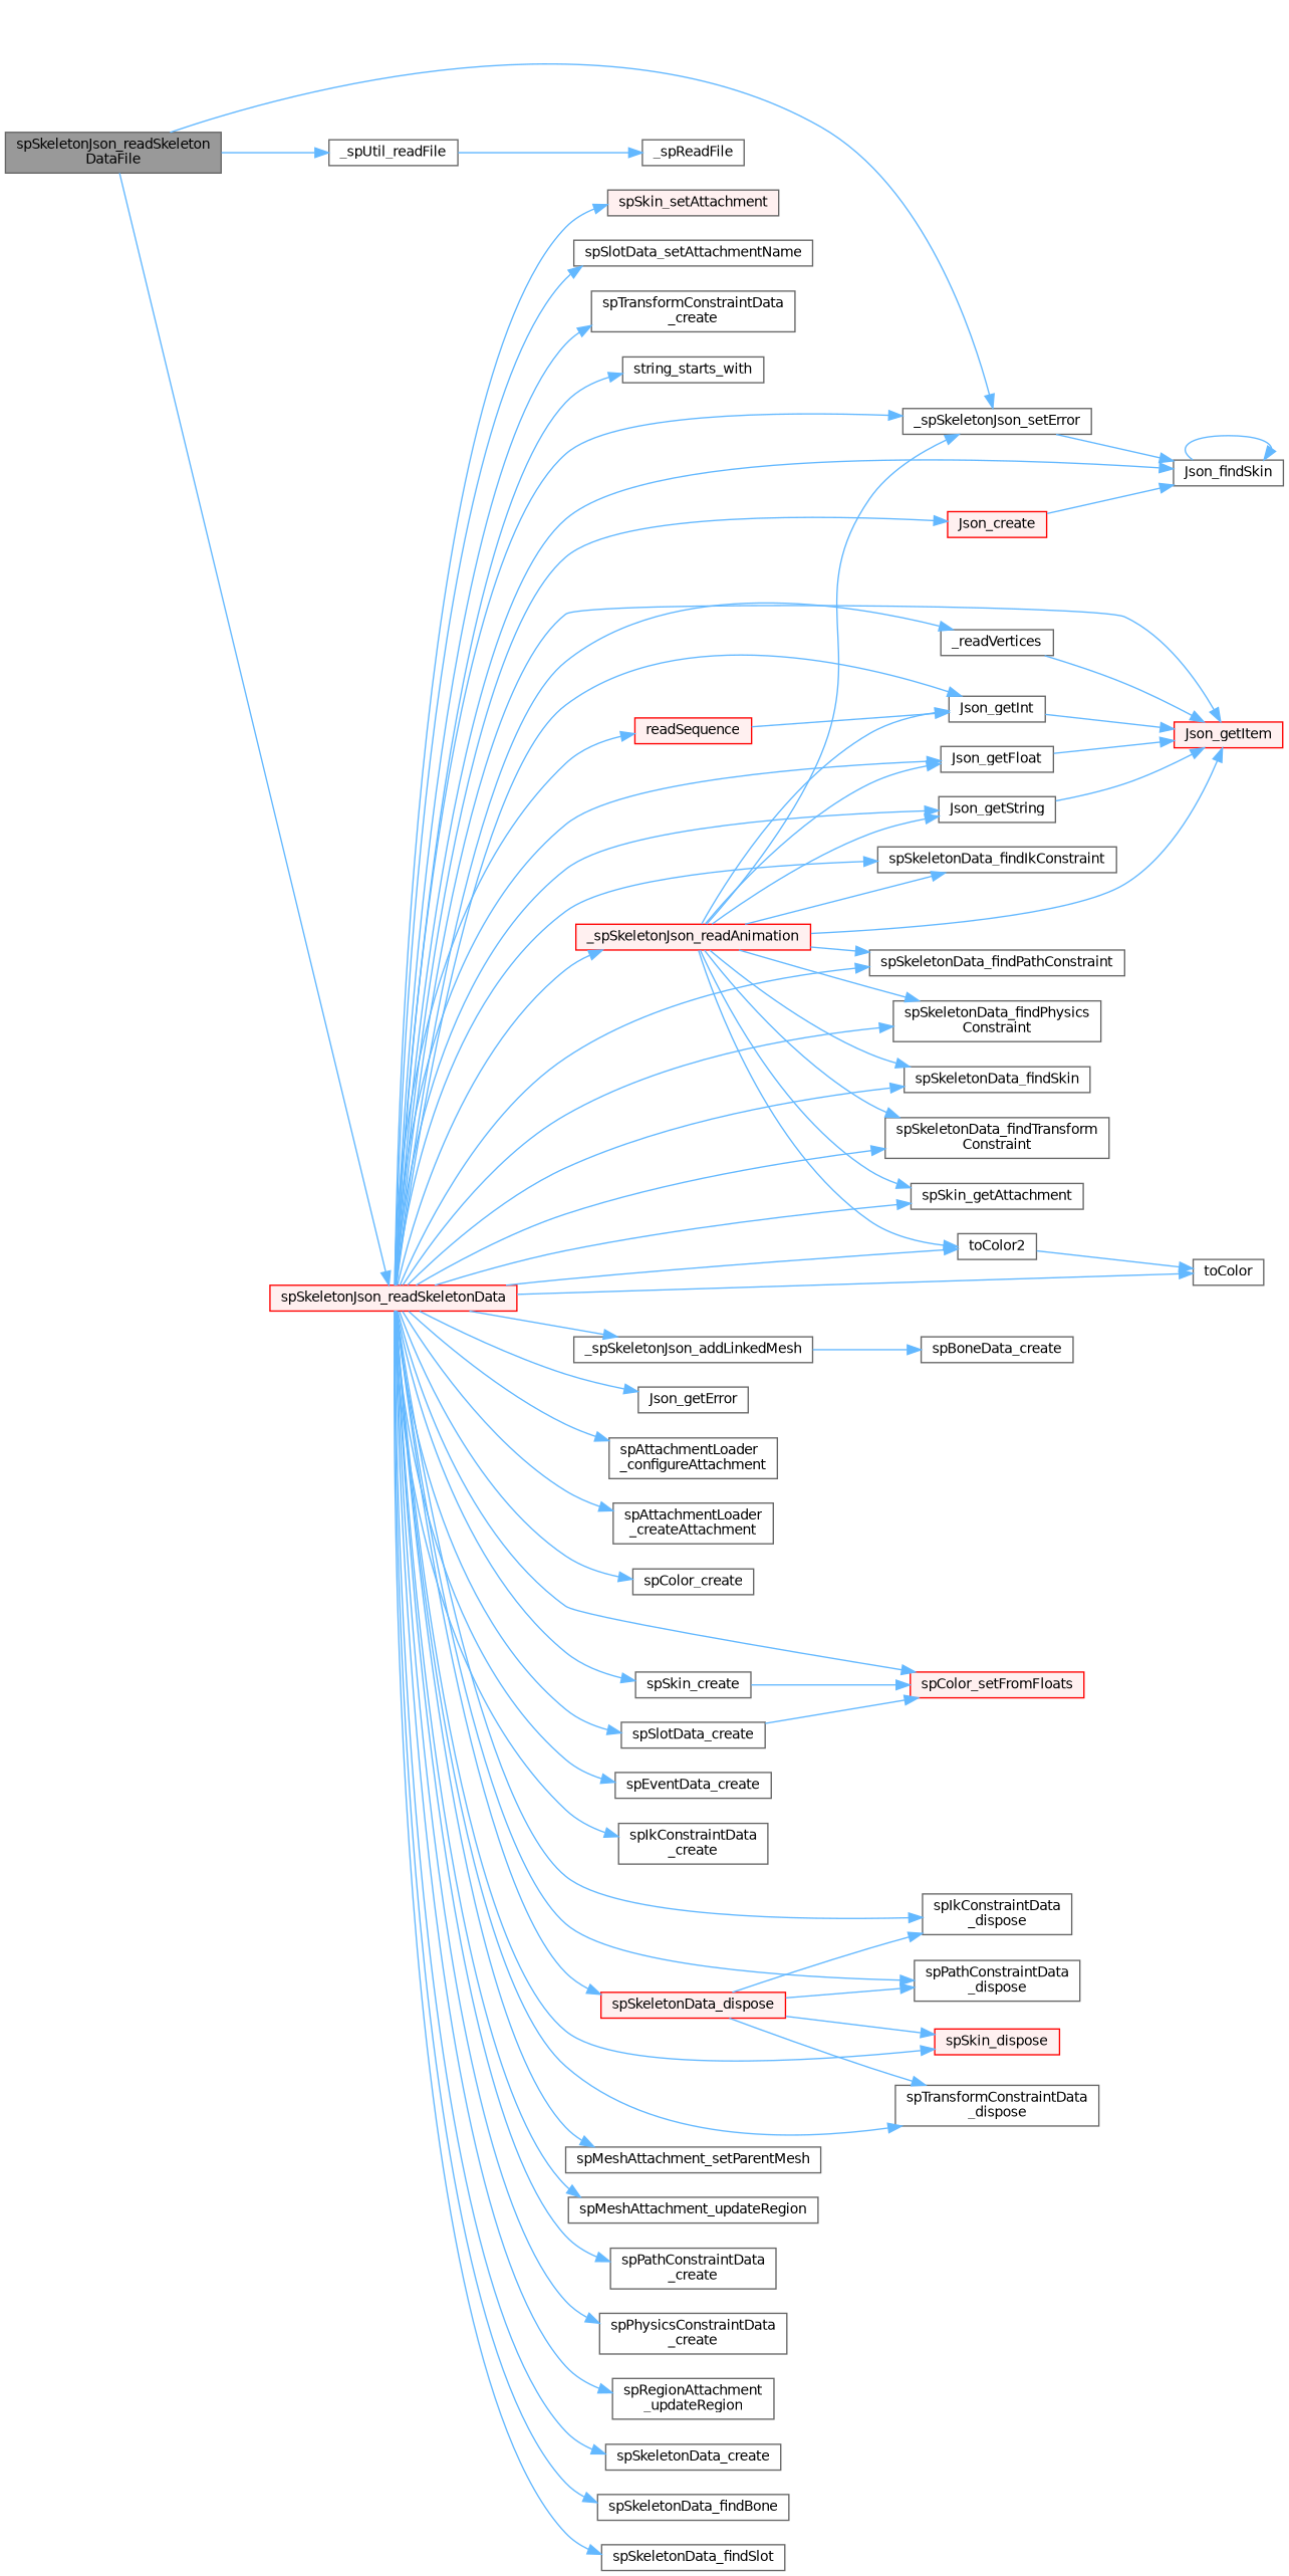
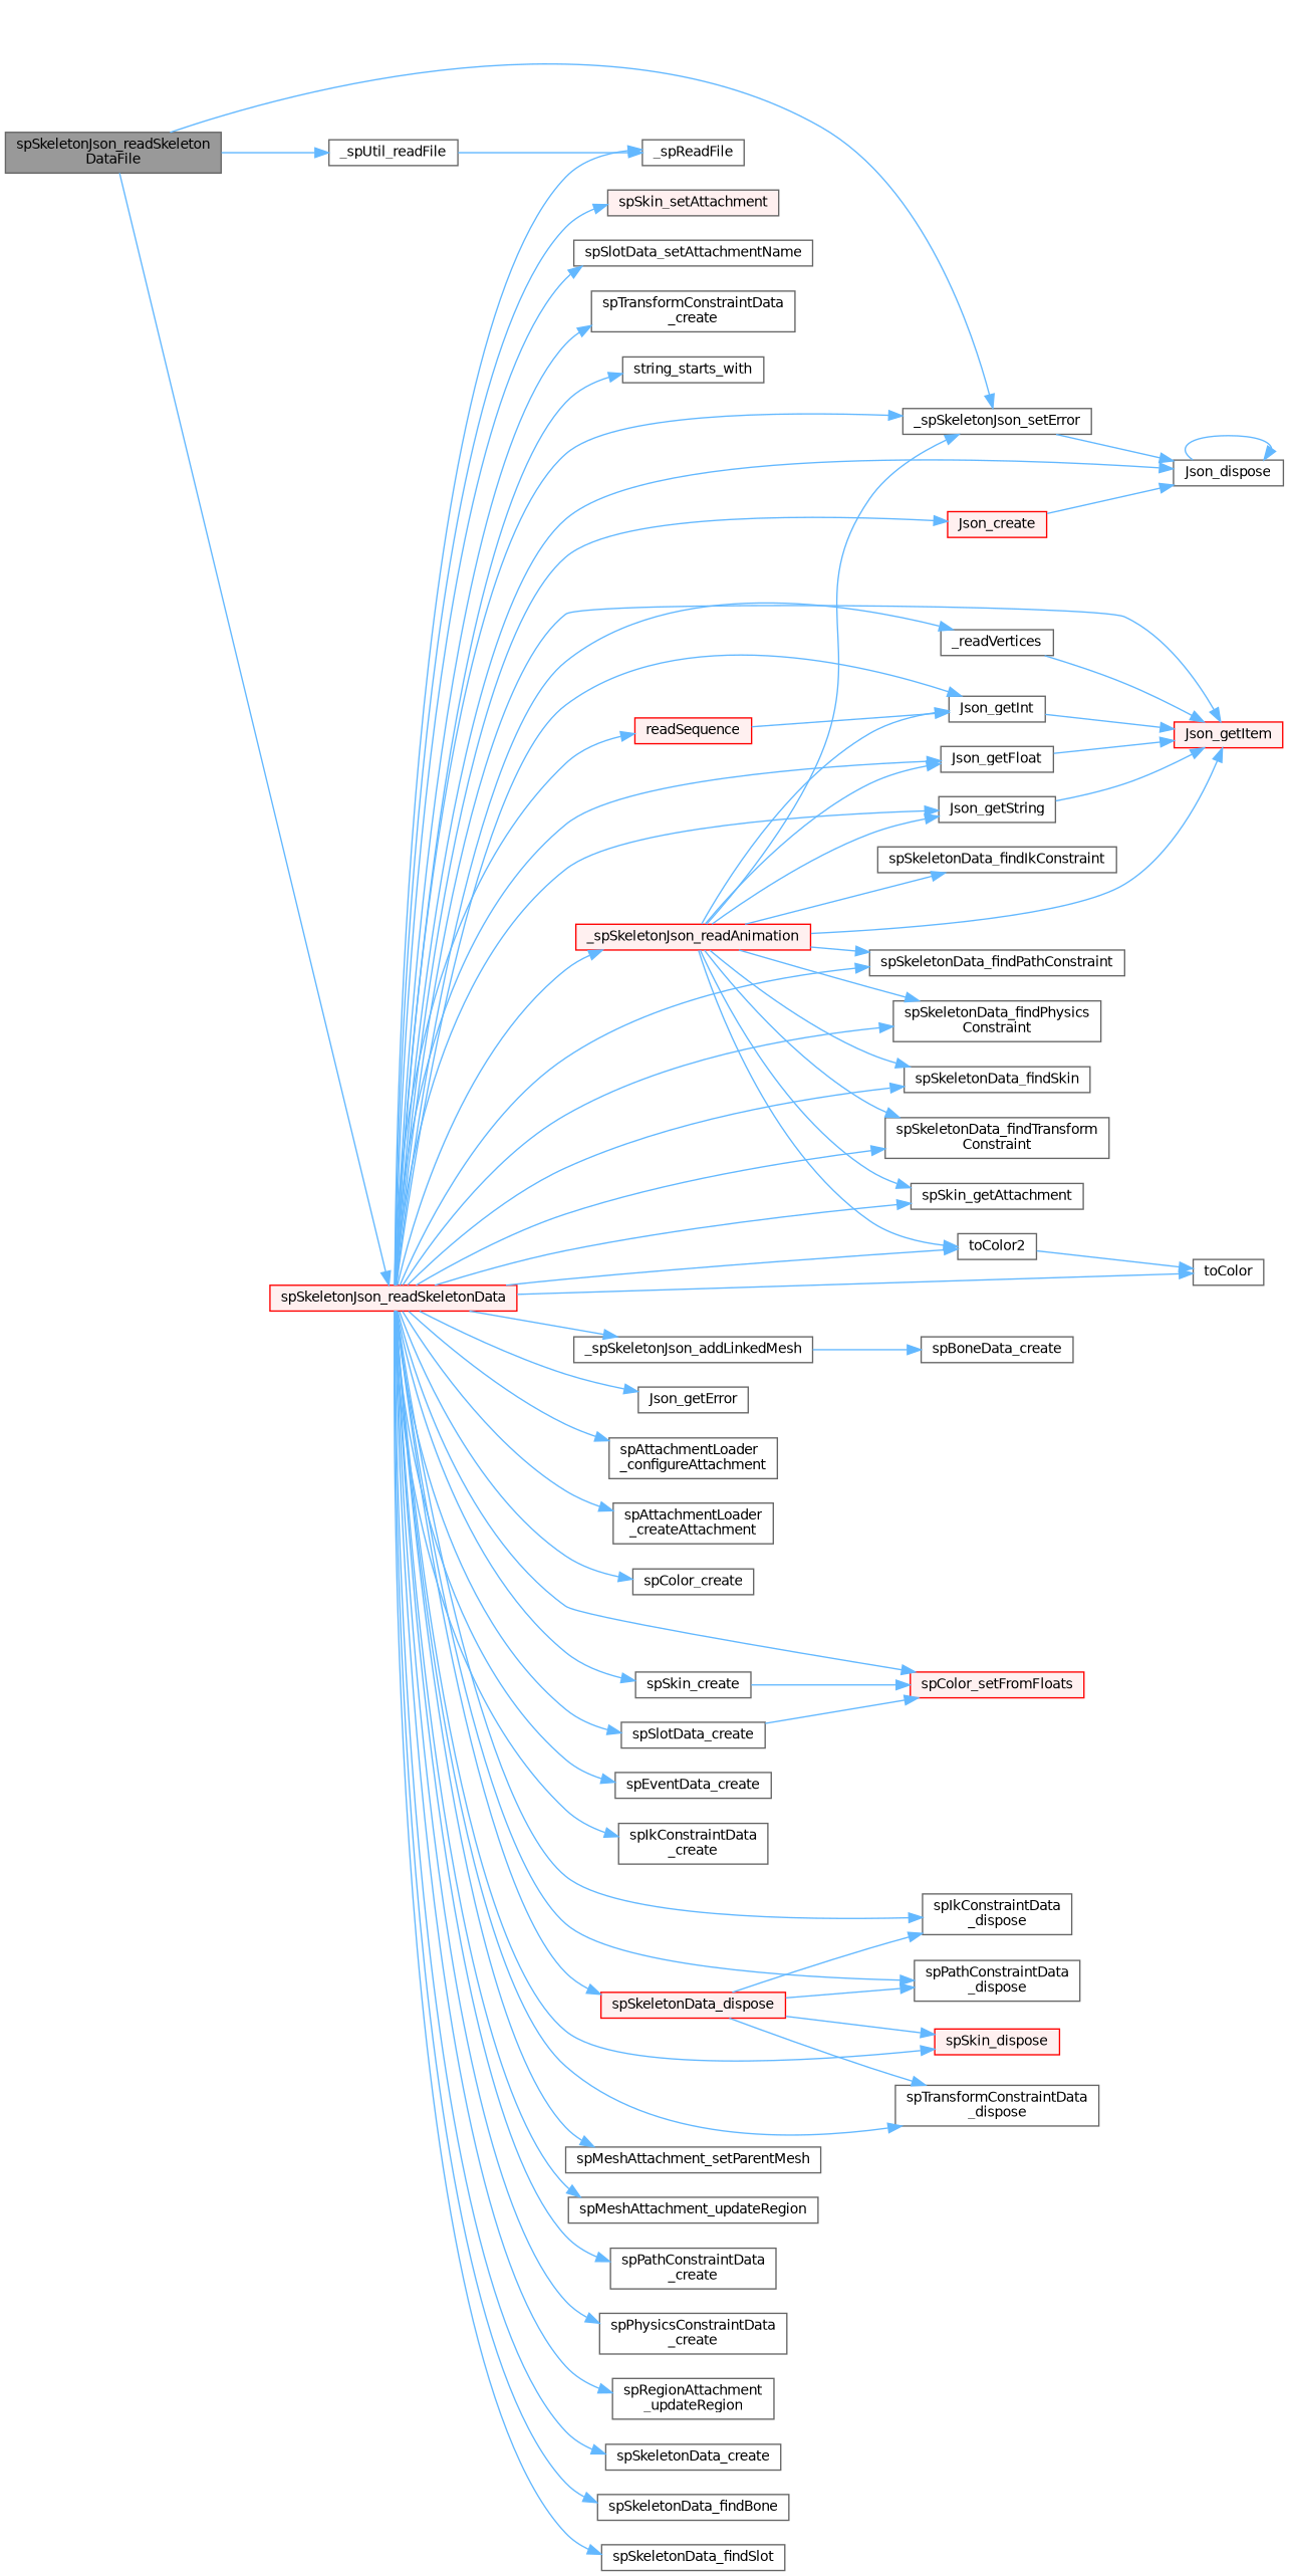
  digraph {
    rankdir=LR
    node [color=grey40 fillcolor=white fontname=Helvetica fontsize=10 shape=box style=filled]
    edge [color=steelblue1 fontname=Helvetica fontsize=10 labelfontname=Helvetica labelfontsize=10 style=solid]
    n1 [color=gray40 fillcolor=grey60 fontcolor=black height=0.2 label="spSkeletonJson_readSkeleton\lDataFile" width=0.4]
    n2 [height=0.2 label=_spSkeletonJson_setError width=0.4]
    n3 [height=0.2 label=_spUtil_readFile width=0.4]
    n4 [color=red fillcolor="#FFF0F0" height=0.2 label=spSkeletonJson_readSkeletonData width=0.4]
-   n5 [height=0.2 label=Json_findSkin width=0.4]
+   n5 [height=0.2 label=Json_dispose width=0.4]
    n6 [height=0.2 label=_spReadFile width=0.4]
    n7 [height=0.2 label=_readVertices width=0.4]
    n8 [color=red fillcolor="#FFF0F0" height=0.2 label=Json_getItem width=0.4]
    n9 [height=0.2 label=_spSkeletonJson_addLinkedMesh width=0.4]
    n10 [color=red fillcolor="#FFF0F0" height=0.2 label=_spSkeletonJson_readAnimation width=0.4]
    n11 [height=0.2 label=Json_getFloat width=0.4]
    n12 [height=0.2 label=Json_getInt width=0.4]
    n13 [height=0.2 label=Json_getString width=0.4]
    n14 [height=0.2 label=spSkeletonData_findIkConstraint width=0.4]
    n15 [height=0.2 label=spSkeletonData_findPathConstraint width=0.4]
    n16 [height=0.2 label="spSkeletonData_findPhysics\lConstraint" width=0.4]
    n17 [height=0.2 label=spSkeletonData_findSkin width=0.4]
    n18 [height=0.2 label="spSkeletonData_findTransform\lConstraint" width=0.4]
    n19 [height=0.2 label=spSkin_getAttachment width=0.4]
    n20 [height=0.2 label=toColor2 width=0.4]
    n21 [height=0.2 label=toColor width=0.4]
    n22 [color=red fillcolor="#FFF0F0" height=0.2 label=Json_create width=0.4]
    n23 [height=0.2 label=Json_getError width=0.4]
    n24 [color=red fillcolor="#FFF0F0" height=0.2 label=readSequence width=0.4]
    n25 [height=0.2 label="spAttachmentLoader\l_configureAttachment" width=0.4]
    n26 [height=0.2 label="spAttachmentLoader\l_createAttachment" width=0.4]
    n27 [height=0.2 label=spColor_create width=0.4]
    n28 [color=red fillcolor="#FFF0F0" height=0.2 label=spColor_setFromFloats width=0.4]
    n29 [height=0.2 label=spEventData_create width=0.4]
    n30 [height=0.2 label="spIkConstraintData\l_create" width=0.4]
    n31 [height=0.2 label="spIkConstraintData\l_dispose" width=0.4]
    n32 [height=0.2 label=spMeshAttachment_setParentMesh width=0.4]
    n33 [height=0.2 label=spMeshAttachment_updateRegion width=0.4]
    n34 [height=0.2 label="spPathConstraintData\l_create" width=0.4]
    n35 [height=0.2 label="spPathConstraintData\l_dispose" width=0.4]
    n36 [height=0.2 label="spPhysicsConstraintData\l_create" width=0.4]
    n37 [height=0.2 label="spRegionAttachment\l_updateRegion" width=0.4]
    n38 [height=0.2 label=spSkeletonData_create width=0.4]
    n39 [color=red fillcolor="#FFF0F0" height=0.2 label=spSkeletonData_dispose width=0.4]
    n40 [color=red fillcolor="#FFF0F0" height=0.2 label=spSkin_dispose width=0.4]
    n41 [height=0.2 label="spTransformConstraintData\l_dispose" width=0.4]
    n42 [height=0.2 label=spSkeletonData_findBone width=0.4]
    n43 [height=0.2 label=spSkeletonData_findSlot width=0.4]
    n44 [height=0.2 label=spSkin_create width=0.4]
    n45 [fillcolor="#FFF0F0" height=0.2 label=spSkin_setAttachment width=0.4]
    n46 [height=0.2 label=spSlotData_create width=0.4]
    n47 [height=0.2 label=spSlotData_setAttachmentName width=0.4]
    n48 [height=0.2 label="spTransformConstraintData\l_create" width=0.4]
    n49 [height=0.2 label=string_starts_with width=0.4]
    n50 [height=0.2 label=spBoneData_create width=0.4]
    n1 -> n2
    n1 -> n3
    n1 -> n4
    n2 -> n5
    n3 -> n6
    n4 -> n2
    n4 -> n5
    n4 -> n7
    n4 -> n8
    n4 -> n9
    n4 -> n10
    n4 -> n11
    n4 -> n12
    n4 -> n13
-   n4 -> n14
+   n4 -> n6
    n4 -> n15
    n4 -> n16
    n4 -> n17
    n4 -> n18
    n4 -> n19
    n4 -> n20
    n4 -> n21
    n4 -> n22
    n4 -> n23
    n4 -> n24
    n4 -> n25
    n4 -> n26
    n4 -> n27
    n4 -> n28
    n4 -> n29
    n4 -> n30
    n4 -> n31
    n4 -> n32
    n4 -> n33
    n4 -> n34
    n4 -> n35
    n4 -> n36
    n4 -> n37
    n4 -> n38
    n4 -> n39
    n4 -> n40
    n4 -> n41
    n4 -> n42
    n4 -> n43
    n4 -> n44
    n4 -> n45
    n4 -> n46
    n4 -> n47
    n4 -> n48
    n4 -> n49
    n5 -> n5
    n7 -> n8
    n9 -> n50
    n10 -> n2
    n10 -> n8
    n10 -> n11
    n10 -> n12
    n10 -> n13
    n10 -> n14
    n10 -> n15
    n10 -> n16
    n10 -> n17
    n10 -> n18
    n10 -> n19
    n10 -> n20
    n11 -> n8
    n12 -> n8
    n13 -> n8
    n20 -> n21
    n22 -> n5
    n24 -> n12
    n39 -> n31
    n39 -> n35
    n39 -> n40
    n39 -> n41
    n44 -> n28
    n46 -> n28
  }
